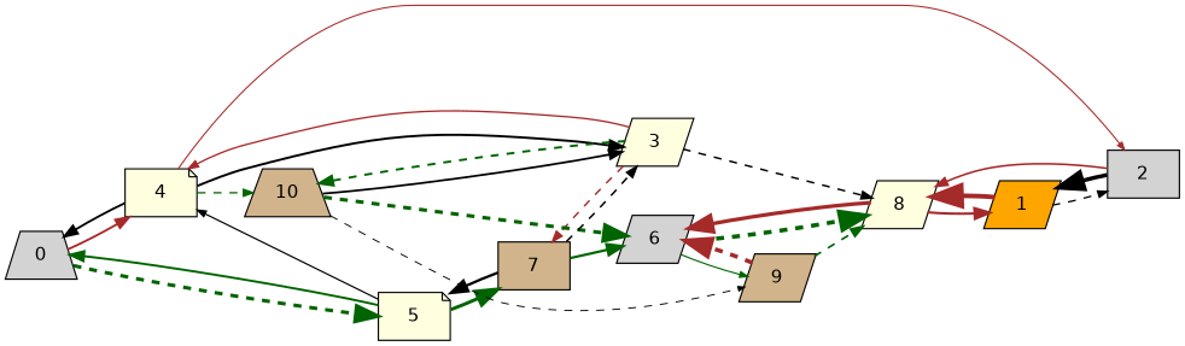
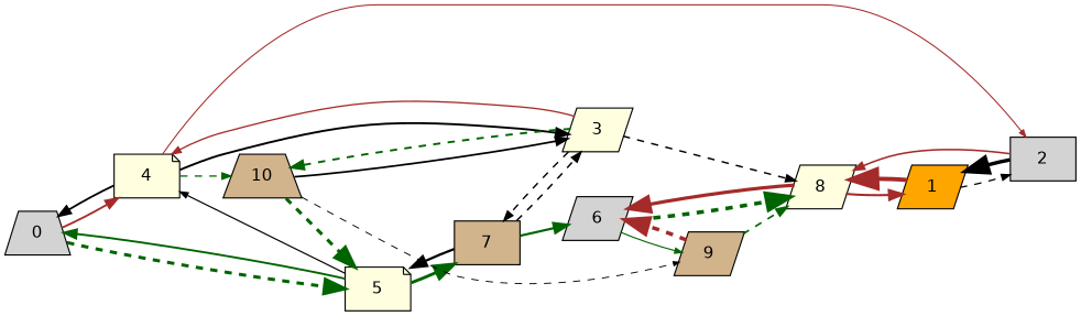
  digraph {
    rankdir=LR
    node [fillcolor=lightyellow fontname=Helvetica shape=parallelogram style=filled]
    edge [color=black style=solid]
    0 [fillcolor=lightgrey shape=trapezium]
    4 [shape=note]
    5 [shape=note]
    2 [fillcolor=lightgrey shape=box]
    3
    10 [fillcolor=tan shape=trapezium]
    7 [fillcolor=tan shape=box]
    1 [fillcolor=orange]
    8
    6 [fillcolor=lightgrey]
    9 [fillcolor=tan]
    0 -> 4 [arrowsize=1.022256989961854 color=brown penwidth=1.623584631115886]
    0 -> 5 [arrowsize=1.6881633583628526 color=darkgreen penwidth=2.6812006279880602 style=dashed]
    4 -> 0 [arrowsize=1.0042363685977769 penwidth=1.5949636442435282]
    4 -> 2 [arrowsize=0.5912109168433985 color=brown penwidth=0.938982044398339]
    4 -> 3 [arrowsize=1.0743187918365344 penwidth=1.7062710223286135]
    4 -> 10 [arrowsize=0.7334957207708718 color=darkgreen penwidth=1.164963791812561 style=dashed]
    5 -> 0 [arrowsize=1.0631837954694843 color=darkgreen penwidth=1.688586028098593]
    5 -> 4 [arrowsize=0.6607304452080586 penwidth=1.0493954129775047]
    5 -> 7 [arrowsize=1.616458716958801 color=darkgreen penwidth=2.567316785758096]
    2 -> 1 [arrowsize=1.9004807501536833 penwidth=3.018410603185262]
    2 -> 8 [arrowsize=0.875403445842731 color=brown penwidth=1.3903466492796317]
    3 -> 4 [arrowsize=0.7357954778105043 color=brown penwidth=1.1686163471108009]
    3 -> 10 [arrowsize=1.061448329879989 color=darkgreen penwidth=1.68582970039763 style=dashed]
-   3 -> 7 [arrowsize=0.7935794648621205 color=brown penwidth=1.260390914781015 style=dashed]
+   3 -> 7 [arrowsize=0.7935794648621205 penwidth=1.260390914781015 style=dashed]
    3 -> 8 [arrowsize=0.8154116686573359 penwidth=1.2950655913969453 style=dashed]
    10 -> 3 [arrowsize=0.974459191107209 penwidth=1.5476704799938028]
-   10 -> 6 [arrowsize=1.7104753645524695 color=darkgreen penwidth=2.716637343700981 style=dashed]
+   10 -> 5 [arrowsize=1.7104753645524695 color=darkgreen penwidth=2.716637343700981 style=dashed]
    10 -> 9 [arrowsize=0.51 penwidth=0.81 style=dashed]
    7 -> 5 [arrowsize=1.250606861277315 penwidth=1.9862579561463238]
    7 -> 3 [arrowsize=0.8294375438383472 penwidth=1.3173419813903164 style=dashed]
    7 -> 6 [arrowsize=1.2046940200206329 color=darkgreen penwidth=1.9133375612092407]
    1 -> 2 [arrowsize=0.7091081456436902 penwidth=1.1262305842576257 style=dashed]
    1 -> 8 [arrowsize=2.21 color=brown penwidth=3.5100000000000002]
    8 -> 1 [arrowsize=1.157923973422857 color=brown penwidth=1.8390557224951258]
    8 -> 6 [arrowsize=1.785076921878716 color=brown penwidth=2.8351221700426668]
    6 -> 8 [arrowsize=1.97780761589096 color=darkgreen penwidth=3.1412238605327016 style=dashed]
    6 -> 9 [arrowsize=0.6178965281693658 color=darkgreen penwidth=0.9813650741513457]
    9 -> 8 [arrowsize=0.9214049086519165 color=darkgreen penwidth=1.4634077960942204 style=dashed]
    9 -> 6 [arrowsize=1.958788735010358 color=brown penwidth=3.1110174026635105 style=dashed]
  }
